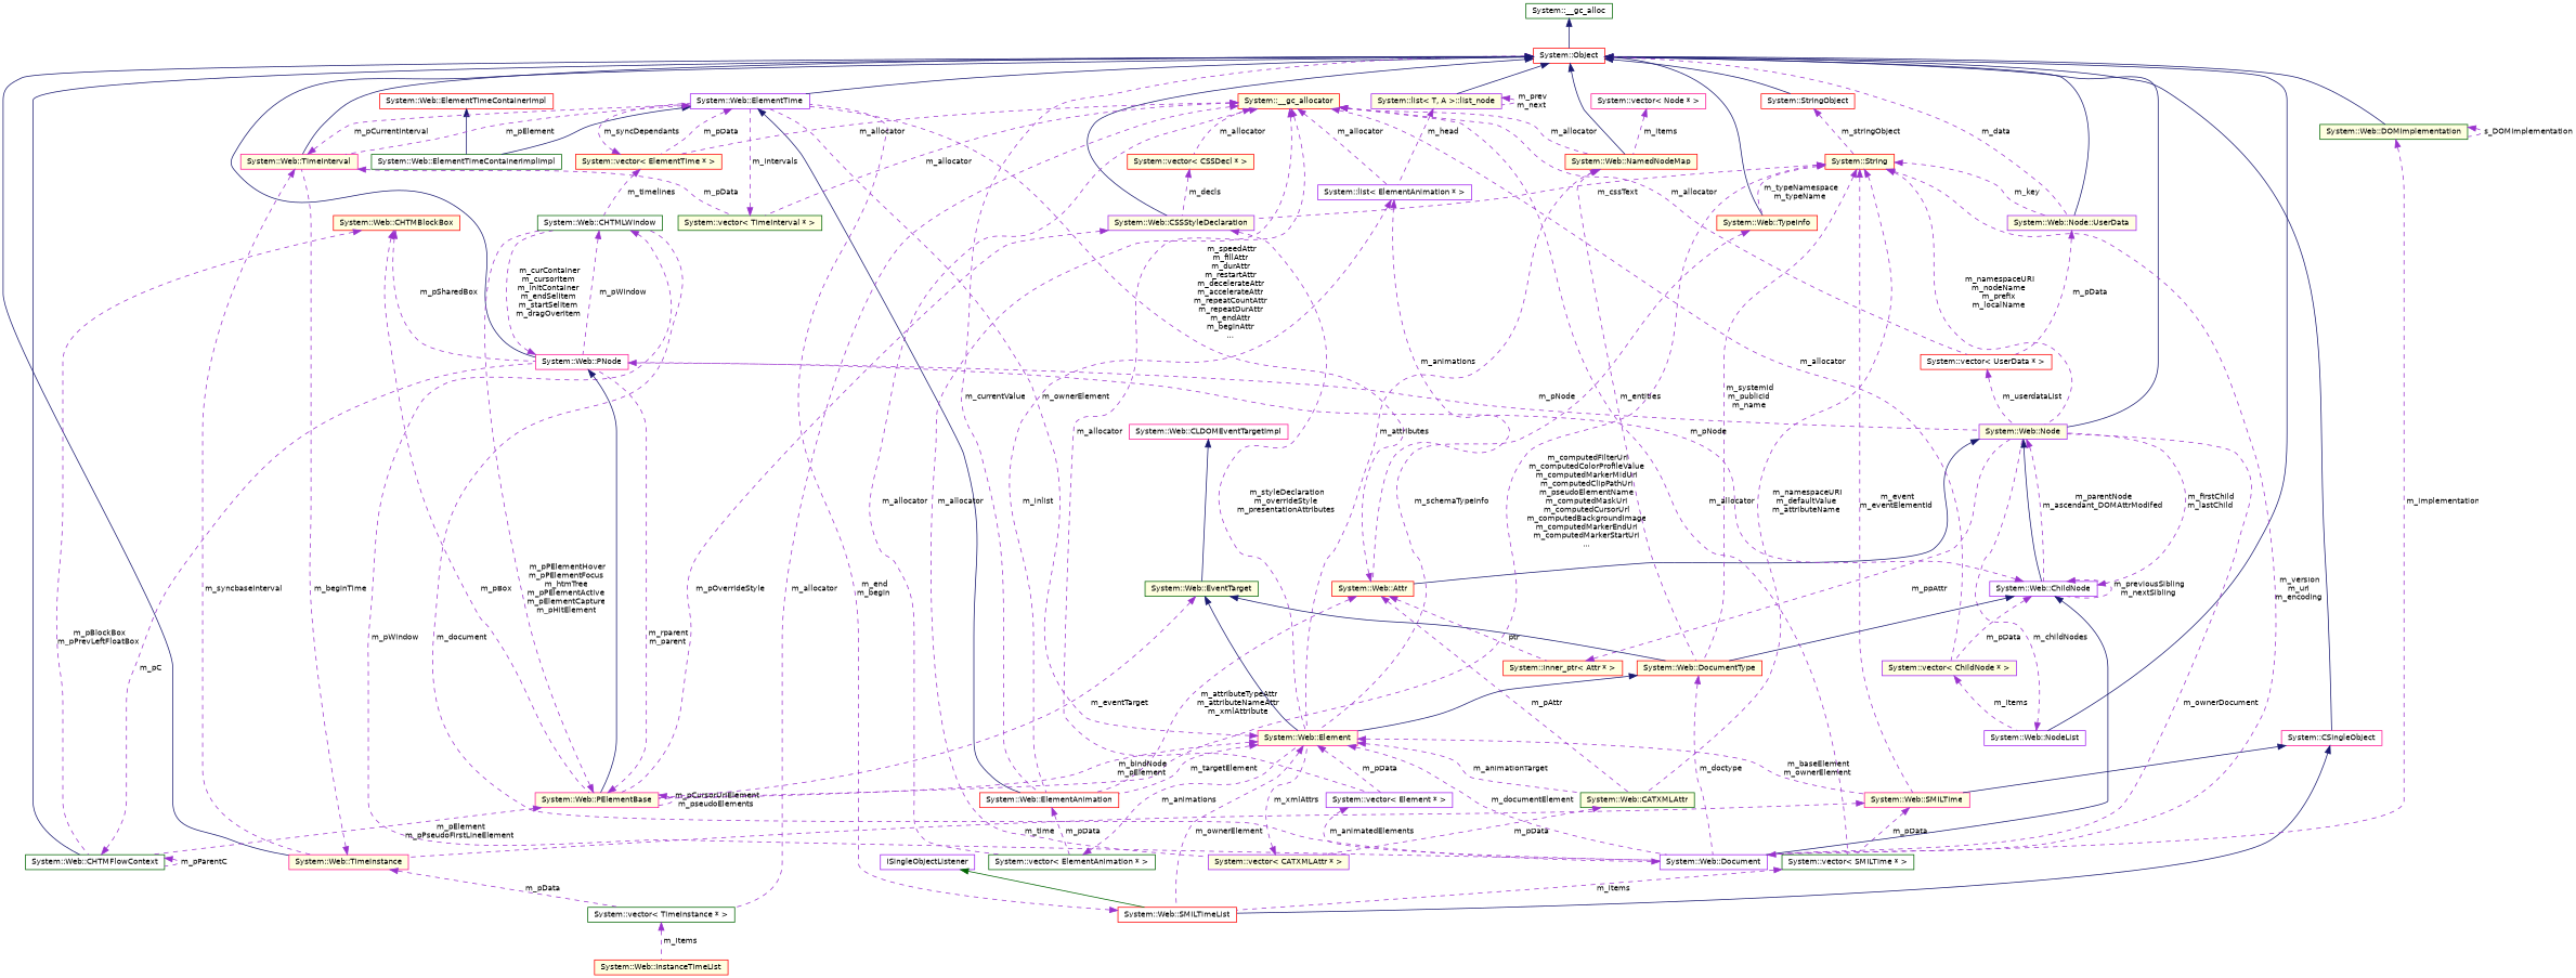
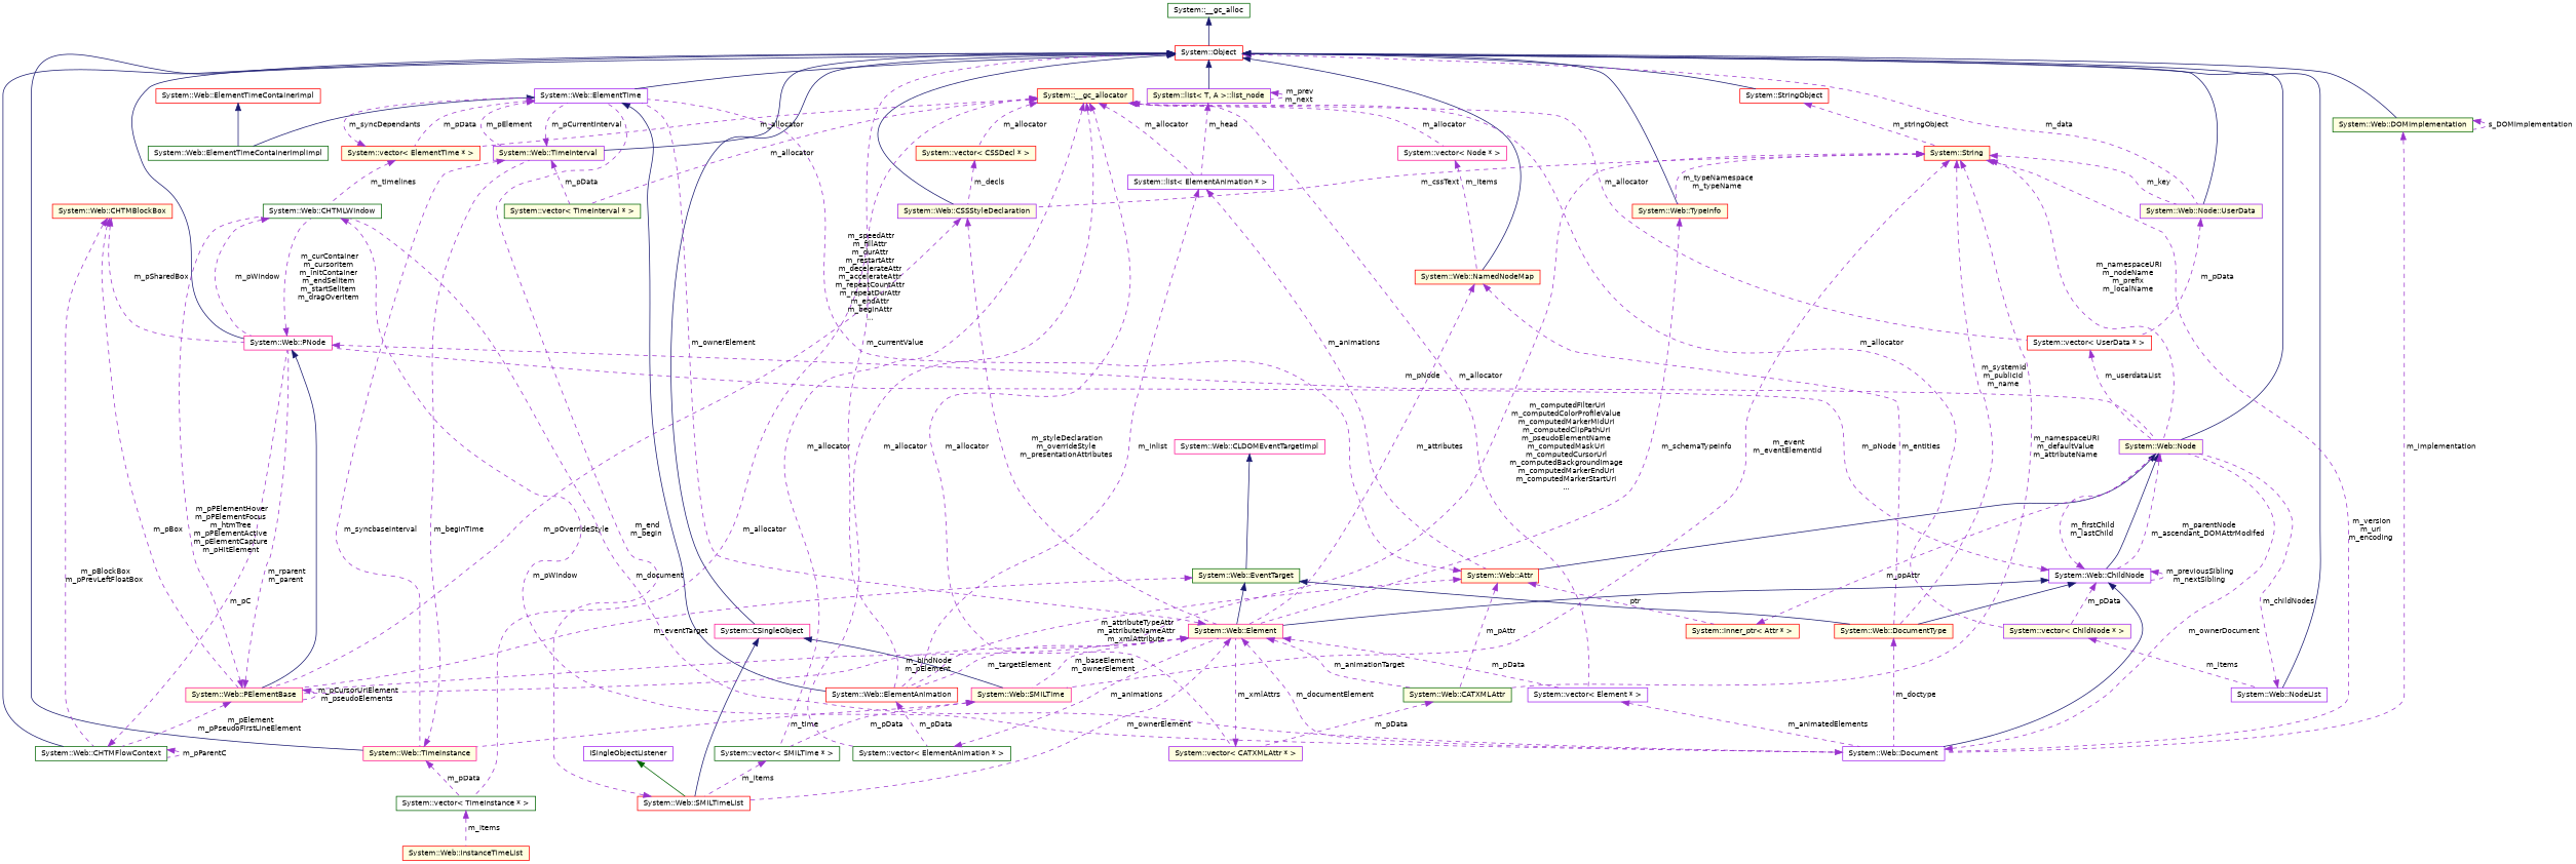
  digraph {
    node [color=red fillcolor=lightyellow fontname=Helvetica fontsize=10 shape=record style=filled]
    edge [color=darkorchid3 dir=back fontname=Helvetica fontsize=10 labelfontname=Helvetica labelfontsize=10 style=dashed]
    n1 [fillcolor=white fontcolor=black height=0.2 label="System::Web::ElementTimeContainerImpl" width=0.4]
    n2 [color=darkgreen fillcolor=white height=0.2 label="System::Web::ElementTimeContainerImplImpl" width=0.4]
    n3 [color=purple fillcolor=white height=0.2 label="System::Web::ElementTime" width=0.4]
-   n4 [color=deeppink height=0.2 label="System::Web::TimeInterval" width=0.4]
+   n4 [color=purple height=0.2 label="System::Web::TimeInterval" width=0.4]
    n5 [height=0.2 label="System::vector\< ElementTime * \>" width=0.4]
    n6 [fillcolor=white height=0.2 label="System::Web::ElementAnimation" width=0.4]
    n7 [color=deeppink height=0.2 label="System::Web::TimeInstance" width=0.4]
    n8 [color=darkgreen height=0.2 label="System::vector\< TimeInterval * \>" width=0.4]
    n9 [color=darkgreen fillcolor=white height=0.2 label="System::Web::CHTMLWindow" width=0.4]
    n10 [color=darkgreen fillcolor=white height=0.2 label="System::vector\< ElementAnimation * \>" width=0.4]
    n11 [fillcolor=white height=0.2 label="System::Object" width=0.4]
    n12 [color=deeppink fillcolor=white height=0.2 label="System::CSingleObject" width=0.4]
    n13 [fillcolor=white height=0.2 label="System::StringObject" width=0.4]
    n14 [color=purple height=0.2 label="System::Web::Node" width=0.4]
    n15 [color=purple fillcolor=white height=0.2 label="System::Web::NodeList" width=0.4]
    n16 [color=darkgreen height=0.2 label="System::Web::DOMImplementation" width=0.4]
    n17 [height=0.2 label="System::Web::NamedNodeMap" width=0.4]
    n18 [color=deeppink fillcolor=white height=0.2 label="System::Web::PNode" width=0.4]
    n19 [color=purple height=0.2 label="System::Web::CSSStyleDeclaration" width=0.4]
    n20 [color=darkgreen fillcolor=white height=0.2 label="System::Web::CHTMFlowContext" width=0.4]
    n21 [color=purple height=0.2 label="System::Web::Node::UserData" width=0.4]
    n22 [color=purple height=0.2 label="System::list\< T, A \>::list_node" width=0.4]
    n23 [height=0.2 label="System::Web::TypeInfo" width=0.4]
    n24 [color=darkgreen fillcolor=white height=0.2 label="System::vector\< TimeInstance * \>" width=0.4]
    n25 [color=deeppink height=0.2 label="System::Web::SMILTime" width=0.4]
    n26 [fillcolor=white height=0.2 label="System::Web::SMILTimeList" width=0.4]
    n27 [height=0.2 label="System::String" width=0.4]
    n28 [color=purple fillcolor=white height=0.2 label="System::Web::ChildNode" width=0.4]
    n29 [height=0.2 label="System::Web::Attr" width=0.4]
    n30 [color=purple fillcolor=white height=0.2 label="System::Web::Document" width=0.4]
    n31 [height=0.2 label="System::Web::DocumentType" width=0.4]
    n32 [color=deeppink height=0.2 label="System::Web::Element" width=0.4]
    n33 [color=deeppink height=0.2 label="System::Web::PElementBase" width=0.4]
    n34 [fillcolor=white height=0.2 label="System::vector\< UserData * \>" width=0.4]
    n35 [color=purple fillcolor=white height=0.2 label="System::list\< ElementAnimation * \>" width=0.4]
    n36 [color=darkgreen fillcolor=white height=0.2 label="System::__gc_alloc" width=0.4]
    n37 [height=0.2 label="System::Web::InstanceTimeList" width=0.4]
    n38 [color=darkgreen fillcolor=white height=0.2 label="System::vector\< SMILTime * \>" width=0.4]
    n39 [color=darkgreen height=0.2 label="System::Web::CATXMLAttr" width=0.4]
    n40 [color=purple height=0.2 label="System::vector\< CATXMLAttr * \>" width=0.4]
    n41 [color=purple fillcolor=white height=0.2 label="System::vector\< Element * \>" width=0.4]
    n42 [color=purple height=0.2 label="System::vector\< ChildNode * \>" width=0.4]
    n43 [height=0.2 label="System::inner_ptr\< Attr * \>" width=0.4]
    n44 [height=0.2 label="System::__gc_allocator" width=0.4]
    n45 [color=deeppink fillcolor=white height=0.2 label="System::vector\< Node * \>" width=0.4]
    n46 [height=0.2 label="System::vector\< CSSDecl * \>" width=0.4]
    n47 [color=darkgreen height=0.2 label="System::Web::EventTarget" width=0.4]
    n48 [color=deeppink fillcolor=white height=0.2 label="System::Web::CLDOMEventTargetImpl" width=0.4]
    n49 [height=0.2 label="System::Web::CHTMBlockBox" width=0.4]
    n50 [color=purple fillcolor=white height=0.2 label=ISingleObjectListener width=0.4]
    n1 -> n2 [color=midnightblue style=solid]
    n3 -> n2 [color=midnightblue style=solid]
    n3 -> n4 [label=" m_pElement"]
    n3 -> n5 [label=" m_pData"]
    n3 -> n6 [color=midnightblue style=solid]
    n4 -> n3 [label=" m_pCurrentInterval"]
    n4 -> n7 [label=" m_syncbaseInterval"]
    n4 -> n8 [label=" m_pData"]
    n5 -> n3 [label=" m_syncDependants"]
    n5 -> n9 [label=" m_timelines"]
    n6 -> n10 [label=" m_pData"]
    n7 -> n4 [label=" m_beginTime"]
    n7 -> n24 [label=" m_pData"]
-   n8 -> n3 [label=" m_intervals"]
    n9 -> n18 [label=" m_pWindow"]
    n9 -> n30 [label=" m_pWindow"]
    n10 -> n32 [label=" m_animations"]
    n11 -> n3 [color=midnightblue style=solid]
    n11 -> n4 [color=midnightblue style=solid]
    n11 -> n6 [label=" m_currentValue"]
    n11 -> n7 [color=midnightblue style=solid]
    n11 -> n12 [color=midnightblue style=solid]
    n11 -> n13 [color=midnightblue style=solid]
    n11 -> n14 [color=midnightblue style=solid]
    n11 -> n15 [color=midnightblue style=solid]
    n11 -> n16 [color=midnightblue style=solid]
    n11 -> n17 [color=midnightblue style=solid]
    n11 -> n18 [color=midnightblue style=solid]
    n11 -> n19 [color=midnightblue style=solid]
    n11 -> n20 [color=midnightblue style=solid]
    n11 -> n21 [color=midnightblue style=solid]
    n11 -> n21 [label=" m_data"]
    n11 -> n22 [color=midnightblue style=solid]
    n11 -> n23 [color=midnightblue style=solid]
    n12 -> n25 [color=midnightblue style=solid]
    n12 -> n26 [color=midnightblue style=solid]
    n13 -> n27 [label=" m_stringObject"]
    n14 -> n28 [color=midnightblue style=solid]
    n14 -> n28 [label=" m_parentNode\nm_ascendant_DOMAttrModifed"]
    n14 -> n29 [color=midnightblue style=solid]
    n15 -> n14 [label=" m_childNodes"]
    n16 -> n16 [label=" s_DOMImplementation"]
    n16 -> n30 [label=" m_implementation"]
    n17 -> n31 [label=" m_entities"]
    n17 -> n32 [label=" m_attributes"]
    n18 -> n9 [label=" m_curContainer\nm_cursorItem\nm_initContainer\nm_endSelItem\nm_startSelItem\nm_dragOverItem"]
    n18 -> n14 [label=" m_pNode"]
    n18 -> n33 [color=midnightblue style=solid]
    n19 -> n32 [label=" m_styleDeclaration\nm_overrideStyle\nm_presentationAttributes"]
    n19 -> n33 [label=" m_pOverrideStyle"]
    n20 -> n18 [label=" m_pC"]
    n20 -> n20 [label=" m_pParentC"]
    n21 -> n34 [label=" m_pData"]
    n22 -> n22 [label=" m_prev\nm_next"]
    n22 -> n35 [label=" m_head"]
    n23 -> n32 [label=" m_schemaTypeInfo"]
    n24 -> n37 [label=" m_items"]
    n25 -> n7 [label=" m_time"]
    n25 -> n38 [label=" m_pData"]
    n26 -> n3 [label=" m_end\nm_begin"]
    n27 -> n14 [label=" m_namespaceURI\nm_nodeName\nm_prefix\nm_localName"]
    n27 -> n19 [label=" m_cssText"]
    n27 -> n21 [label=" m_key"]
    n27 -> n23 [label=" m_typeNamespace\nm_typeName"]
    n27 -> n25 [label=" m_event\nm_eventElementId"]
    n27 -> n30 [label=" m_version\nm_uri\nm_encoding"]
    n27 -> n31 [label=" m_systemId\nm_publicId\nm_name"]
    n27 -> n33 [label=" m_computedFilterUri\nm_computedColorProfileValue\nm_computedMarkerMidUri\nm_computedClipPathUri\nm_pseudoElementName\nm_computedMaskUri\nm_computedCursorUrl\nm_computedBackgroundImage\nm_computedMarkerEndUri\nm_computedMarkerStartUri\n..."]
    n27 -> n39 [label=" m_namespaceURI\nm_defaultValue\nm_attributeName"]
    n28 -> n14 [label=" m_firstChild\nm_lastChild"]
    n28 -> n18 [label=" m_pNode"]
    n28 -> n28 [label=" m_previousSibling\nm_nextSibling"]
    n28 -> n30 [color=midnightblue style=solid]
    n28 -> n31 [color=midnightblue style=solid]
-   n31 -> n32 [color=midnightblue style=solid]
+   n28 -> n32 [color=midnightblue style=solid]
    n28 -> n42 [label=" m_pData"]
    n29 -> n3 [label=" m_speedAttr\nm_fillAttr\nm_durAttr\nm_restartAttr\nm_decelerateAttr\nm_accelerateAttr\nm_repeatCountAttr\nm_repeatDurAttr\nm_endAttr\nm_beginAttr\n..."]
    n29 -> n6 [label=" m_attributeTypeAttr\nm_attributeNameAttr\nm_xmlAttribute"]
    n29 -> n39 [label=" m_pAttr"]
    n29 -> n43 [label=" ptr"]
    n30 -> n9 [label=" m_document"]
    n30 -> n14 [label=" m_ownerDocument"]
    n31 -> n30 [label=" m_doctype"]
    n32 -> n3 [label=" m_ownerElement"]
    n32 -> n6 [label=" m_targetElement"]
    n32 -> n25 [label=" m_baseElement\nm_ownerElement"]
    n32 -> n26 [label=" m_ownerElement"]
    n32 -> n30 [label=" m_documentElement"]
    n32 -> n33 [label=" m_bindNode\nm_pElement"]
    n32 -> n39 [label=" m_animationTarget"]
    n32 -> n41 [label=" m_pData"]
    n33 -> n9 [label=" m_pPElementHover\nm_pPElementFocus\nm_htmTree\nm_pPElementActive\nm_pElementCapture\nm_pHitElement"]
    n33 -> n18 [label=" m_rparent\nm_parent"]
    n33 -> n20 [label=" m_pElement\nm_pPseudoFirstLineElement"]
    n33 -> n33 [label=" m_pCursorUriElement\nm_pseudoElements"]
    n34 -> n14 [label=" m_userdataList"]
    n35 -> n6 [label=" m_inlist"]
    n35 -> n29 [label=" m_animations"]
    n36 -> n11 [color=midnightblue style=solid]
    n38 -> n26 [label=" m_items"]
    n39 -> n40 [label=" m_pData"]
    n40 -> n32 [label=" m_xmlAttrs"]
    n41 -> n30 [label=" m_animatedElements"]
    n42 -> n15 [label=" m_items"]
    n43 -> n14 [label=" m_ppAttr"]
    n44 -> n5 [label=" m_allocator"]
    n44 -> n8 [label=" m_allocator"]
    n44 -> n10 [label=" m_allocator"]
    n44 -> n24 [label=" m_allocator"]
    n44 -> n34 [label=" m_allocator"]
    n44 -> n35 [label=" m_allocator"]
    n44 -> n38 [label=" m_allocator"]
    n44 -> n40 [label=" m_allocator"]
    n44 -> n41 [label=" m_allocator"]
    n44 -> n42 [label=" m_allocator"]
-   n44 -> n17 [label=" m_allocator"]
+   n44 -> n45 [label=" m_allocator"]
    n44 -> n46 [label=" m_allocator"]
    n45 -> n17 [label=" m_items"]
    n46 -> n19 [label=" m_decls"]
    n47 -> n31 [color=midnightblue style=solid]
    n47 -> n32 [color=midnightblue style=solid]
    n47 -> n33 [label=" m_eventTarget"]
    n48 -> n47 [color=midnightblue style=solid]
    n49 -> n18 [label=" m_pSharedBox"]
    n49 -> n20 [label=" m_pBlockBox\nm_pPrevLeftFloatBox"]
    n49 -> n33 [label=" m_pBox"]
    n50 -> n26 [color=darkgreen style=solid]
  }
